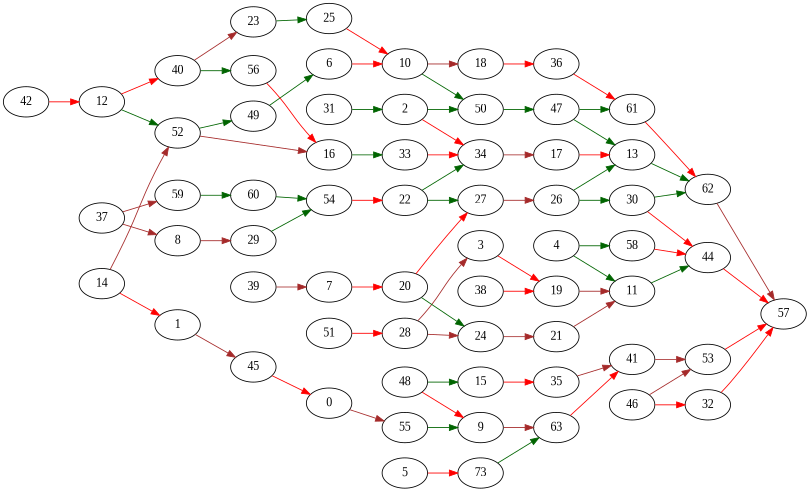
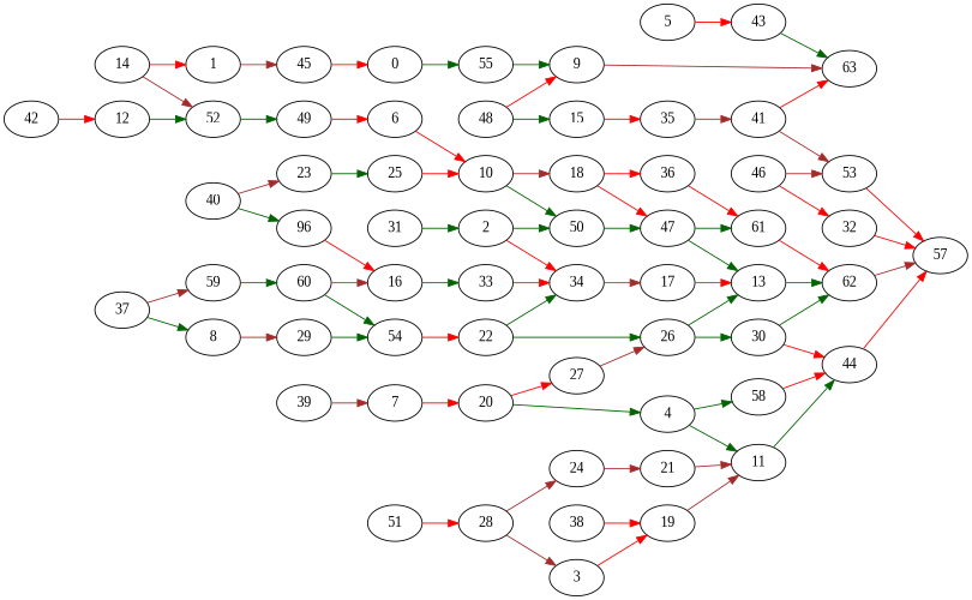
  strict digraph {
    fontname="Liberation Serif"
    rankdir=LR
    node [fontname="Liberation Serif"]
    edge [color=red fontname="Liberation Serif"]
    0
    55
    9
    63
    45
    1
    49
    6
    10
    14
    52
    2
    34
    50
    17
    47
    13
    61
    31
    3
    19
    11
    44
    28
    24
    21
    18
    36
    7
    20
    27
    26
    39
    8
    29
    54
    22
    37
    59
    60
    16
    41
    53
    48
    15
    35
    25
    57
    4
    58
    12
    40
-   56
+   56 [label=96]
    23
    42
    62
    30
    33
    38
    51
    32
    46
-   43 [label=73]
+   43
    5
-   0 -> 55 [color=brown]
+   0 -> 55 [color=darkgreen]
    55 -> 9 [color=darkgreen]
    9 -> 63 [color=brown]
-   63 -> 41
+   41 -> 63
    45 -> 0
    1 -> 45 [color=brown]
-   49 -> 6 [color=darkgreen]
+   49 -> 6
    6 -> 10
    10 -> 50 [color=darkgreen]
    10 -> 18 [color=brown]
    14 -> 1
    14 -> 52 [color=brown]
    52 -> 49 [color=darkgreen]
    2 -> 34
    2 -> 50 [color=darkgreen]
    34 -> 17 [color=brown]
    50 -> 47 [color=darkgreen]
    17 -> 13
    47 -> 13 [color=darkgreen]
    47 -> 61 [color=darkgreen]
    13 -> 62 [color=darkgreen]
    61 -> 62
    31 -> 2 [color=darkgreen]
    3 -> 19
    19 -> 11 [color=brown]
    11 -> 44 [color=darkgreen]
    44 -> 57
    28 -> 3 [color=brown]
    28 -> 24 [color=brown]
    24 -> 21 [color=brown]
    21 -> 11 [color=brown]
+   18 -> 47
    18 -> 36
    36 -> 61
    7 -> 20
-   20 -> 24 [color=darkgreen]
+   20 -> 4 [color=darkgreen]
    20 -> 27
    27 -> 26 [color=brown]
    26 -> 13 [color=darkgreen]
    26 -> 30 [color=darkgreen]
    39 -> 7 [color=brown]
    8 -> 29 [color=brown]
    29 -> 54 [color=darkgreen]
    54 -> 22
    22 -> 34 [color=darkgreen]
-   22 -> 27 [color=darkgreen]
-   37 -> 8 [color=brown]
+   22 -> 26 [color=darkgreen]
+   37 -> 8 [color=darkgreen]
    37 -> 59 [color=brown]
    59 -> 60 [color=darkgreen]
    60 -> 54 [color=darkgreen]
-   52 -> 16 [color=brown]
+   60 -> 16 [color=brown]
    16 -> 33 [color=darkgreen]
    41 -> 53 [color=brown]
    53 -> 57
    48 -> 9
    48 -> 15 [color=darkgreen]
    15 -> 35
    35 -> 41 [color=brown]
    25 -> 10
    4 -> 11 [color=darkgreen]
    4 -> 58 [color=darkgreen]
    58 -> 44
    12 -> 52 [color=darkgreen]
-   12 -> 40
    40 -> 56 [color=darkgreen]
    40 -> 23 [color=brown]
    56 -> 16
    23 -> 25 [color=darkgreen]
    42 -> 12
    62 -> 57 [color=brown]
    30 -> 44
    30 -> 62 [color=darkgreen]
    33 -> 34
    38 -> 19
    51 -> 28
    32 -> 57
    46 -> 53 [color=brown]
    46 -> 32
    43 -> 63 [color=darkgreen]
    5 -> 43
  }
